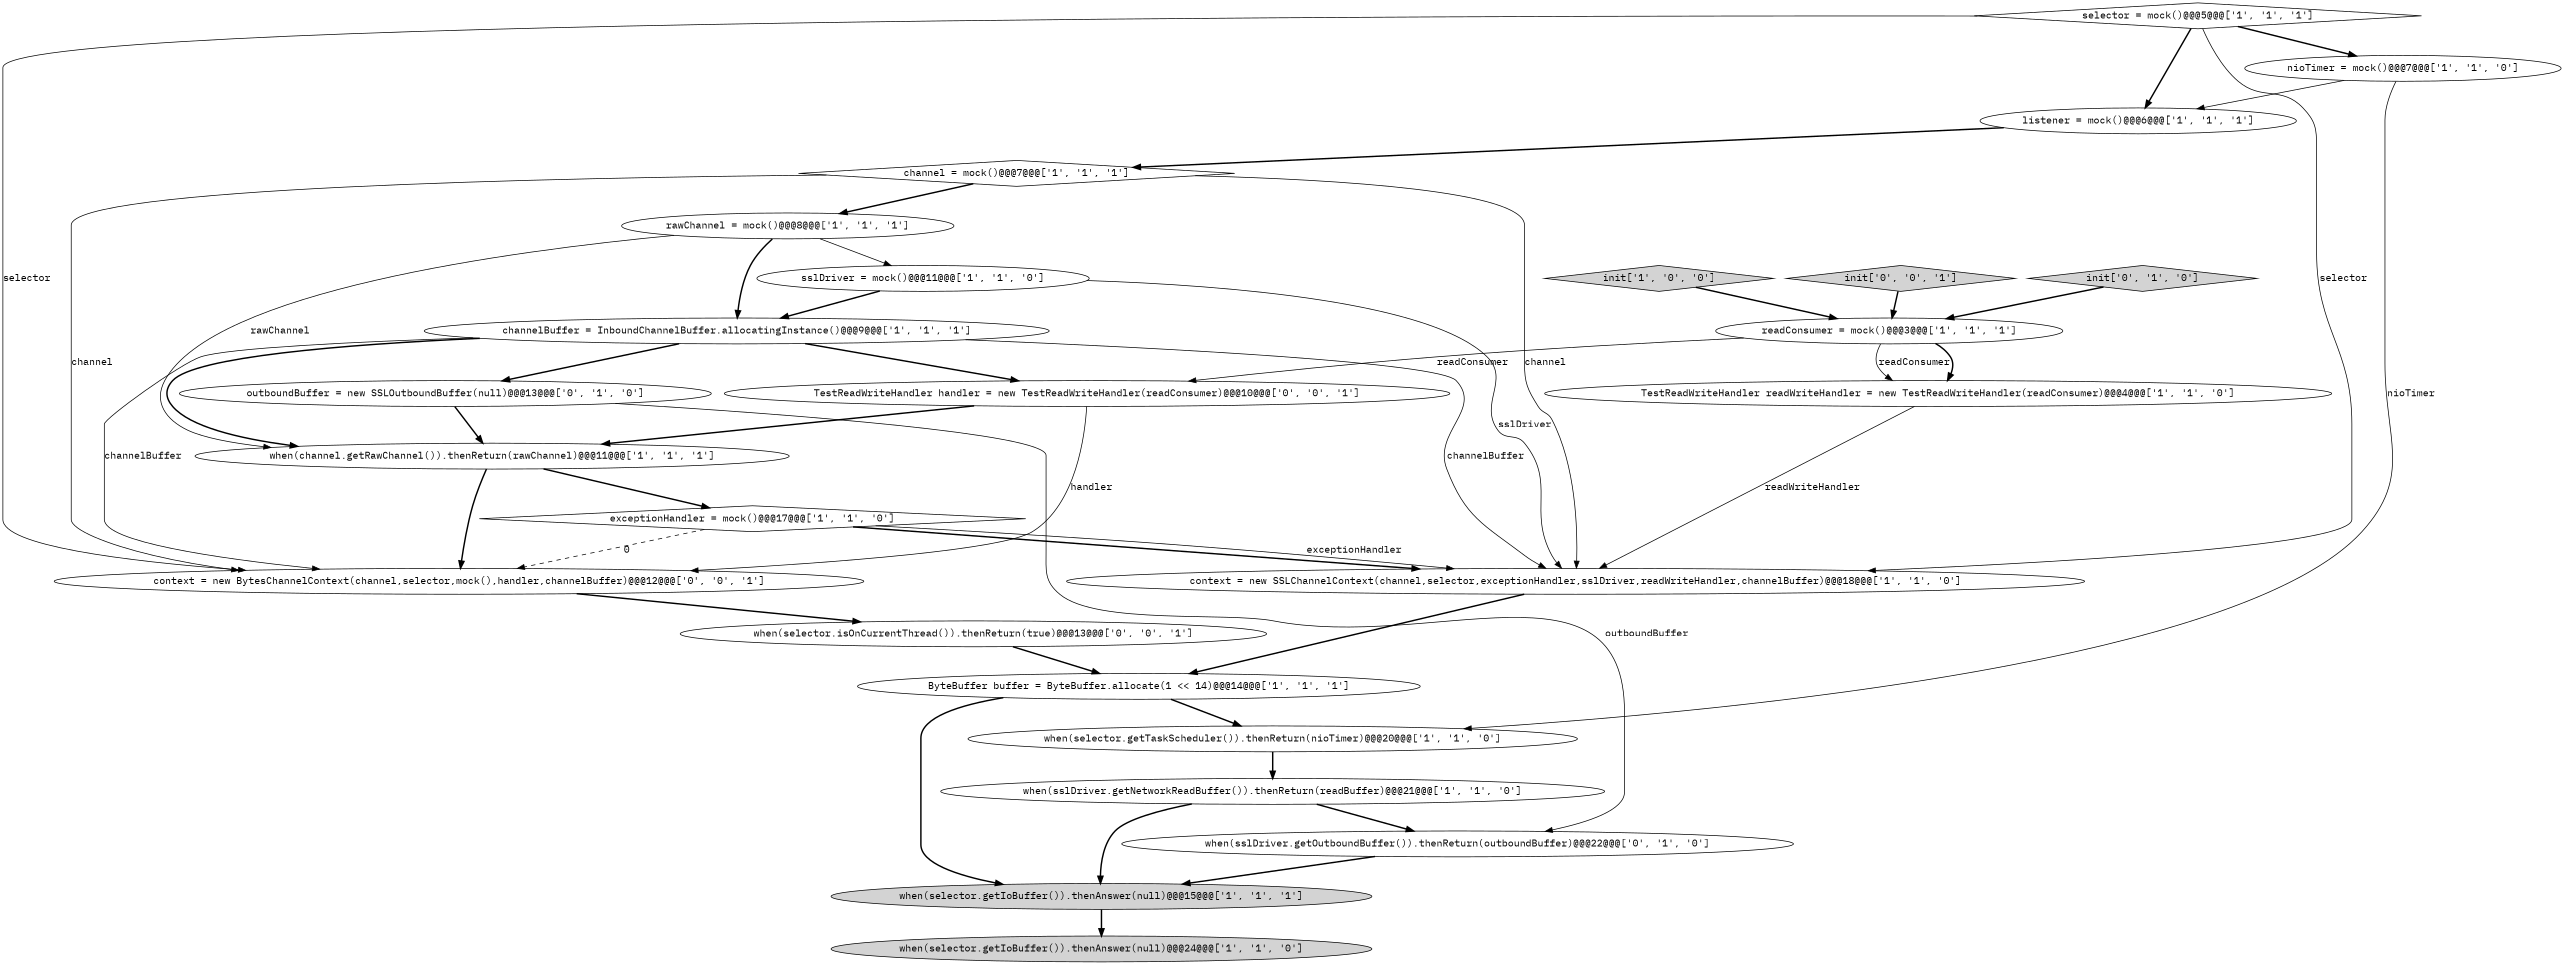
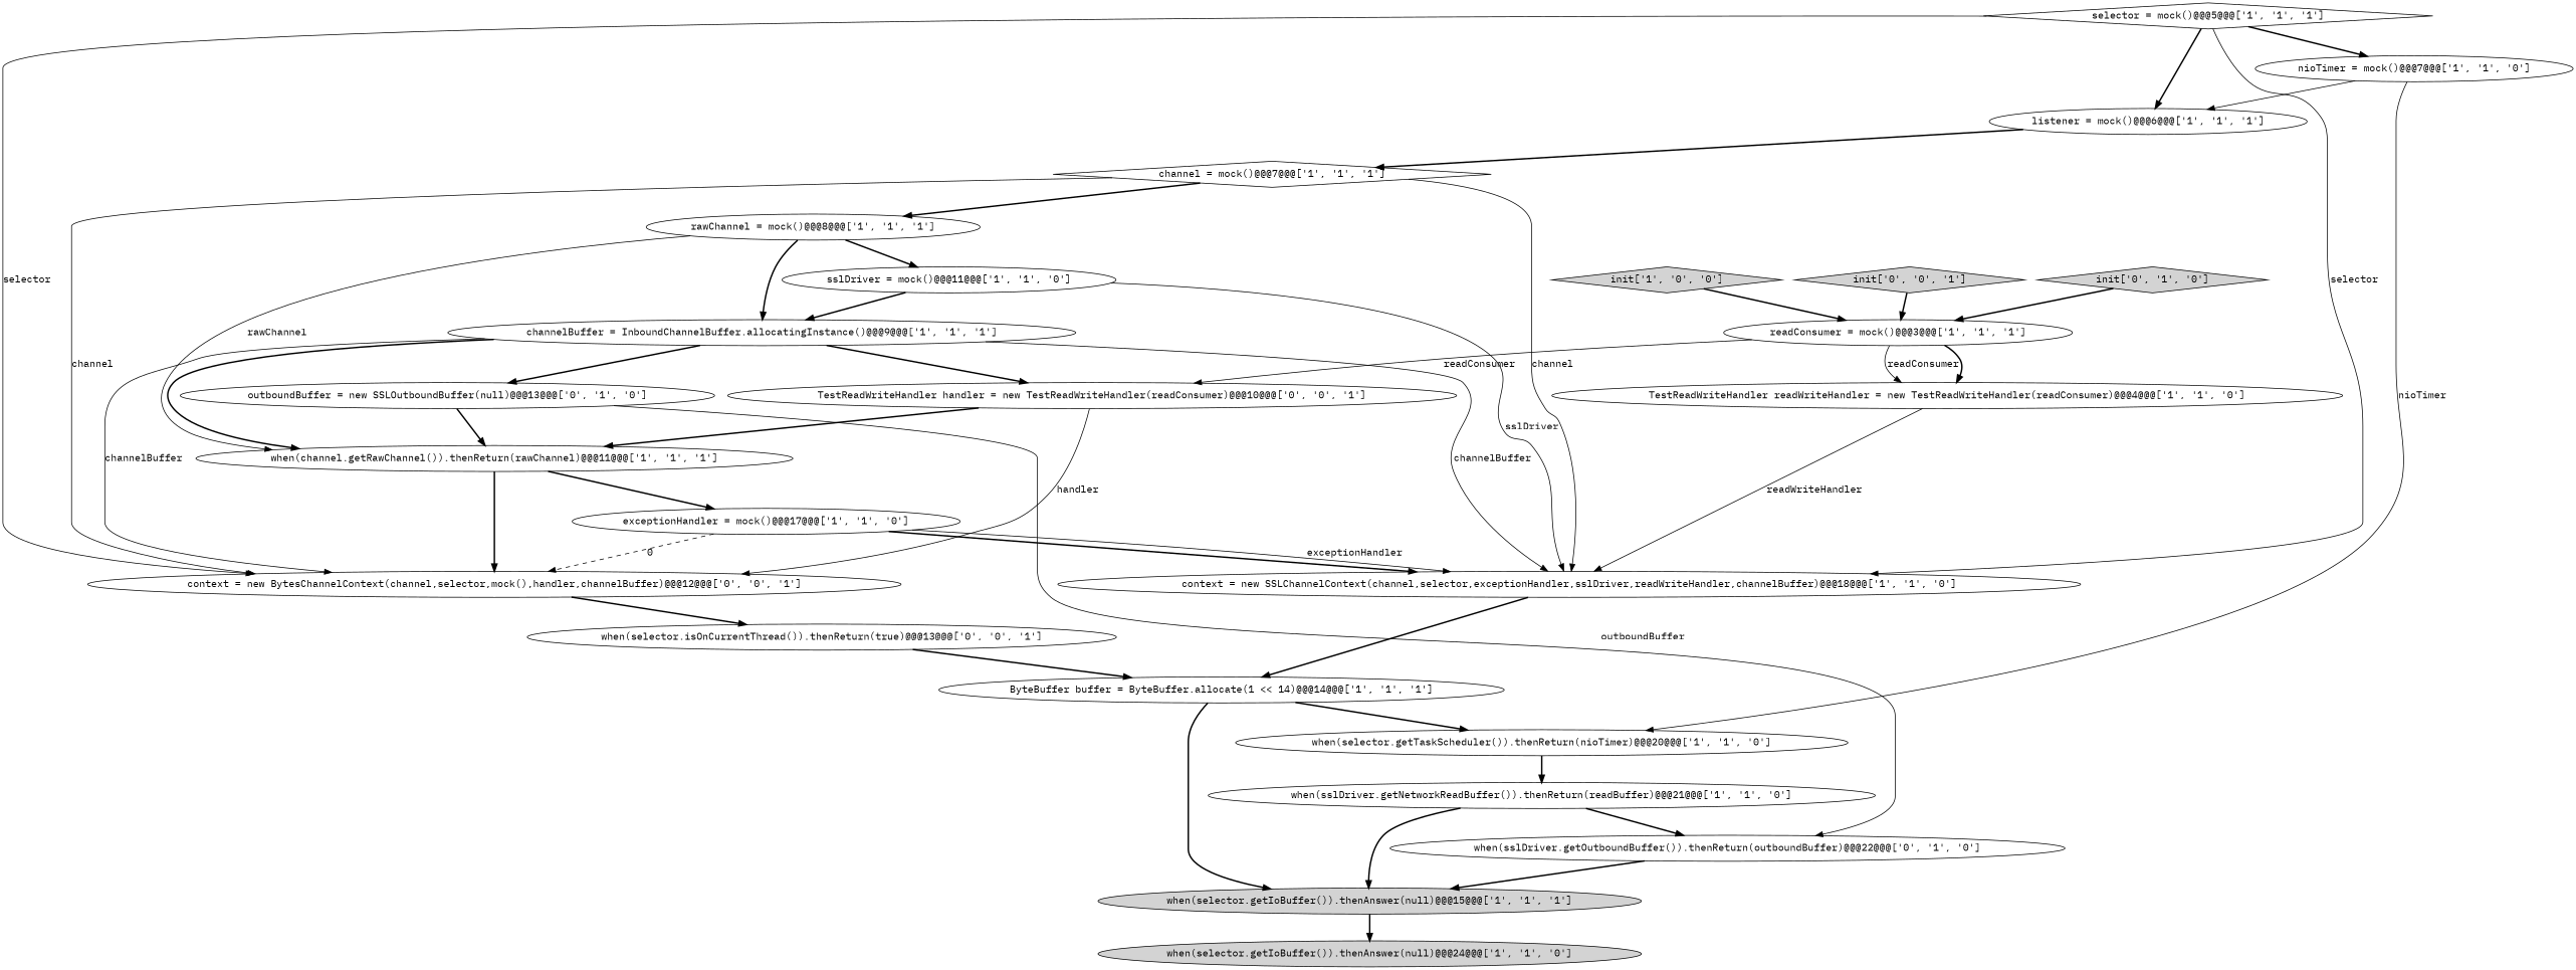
  digraph {
    fontname="IBM Plex Mono"
    node [fillcolor=white fontname="IBM Plex Mono" shape=ellipse style=filled]
    edge [fontname="IBM Plex Mono" style=bold]
    n1 [fillcolor=lightgray label="when(selector.getIoBuffer()).thenAnswer(null)@@@24@@@['1', '1', '0']"]
    n2 [label="channelBuffer = InboundChannelBuffer.allocatingInstance()@@@9@@@['1', '1', '1']"]
    n3 [label="context = new BytesChannelContext(channel,selector,mock(),handler,channelBuffer)@@@12@@@['0', '0', '1']"]
    n4 [label="TestReadWriteHandler handler = new TestReadWriteHandler(readConsumer)@@@10@@@['0', '0', '1']"]
    n5 [label="outboundBuffer = new SSLOutboundBuffer(null)@@@13@@@['0', '1', '0']"]
    n6 [label="context = new SSLChannelContext(channel,selector,exceptionHandler,sslDriver,readWriteHandler,channelBuffer)@@@18@@@['1', '1', '0']"]
    n7 [label="when(channel.getRawChannel()).thenReturn(rawChannel)@@@11@@@['1', '1', '1']"]
    n8 [label="when(selector.isOnCurrentThread()).thenReturn(true)@@@13@@@['0', '0', '1']"]
    n9 [label="when(sslDriver.getOutboundBuffer()).thenReturn(outboundBuffer)@@@22@@@['0', '1', '0']"]
    n10 [label="ByteBuffer buffer = ByteBuffer.allocate(1 << 14)@@@14@@@['1', '1', '1']"]
-   n11 [label="exceptionHandler = mock()@@@17@@@['1', '1', '0']" shape=diamond]
+   n11 [label="exceptionHandler = mock()@@@17@@@['1', '1', '0']"]
    n12 [label="when(selector.getTaskScheduler()).thenReturn(nioTimer)@@@20@@@['1', '1', '0']"]
    n13 [label="when(sslDriver.getNetworkReadBuffer()).thenReturn(readBuffer)@@@21@@@['1', '1', '0']"]
    n14 [fillcolor=lightgray label="when(selector.getIoBuffer()).thenAnswer(null)@@@15@@@['1', '1', '1']"]
    n15 [label="TestReadWriteHandler readWriteHandler = new TestReadWriteHandler(readConsumer)@@@4@@@['1', '1', '0']"]
    n16 [label="listener = mock()@@@6@@@['1', '1', '1']"]
    n17 [label="channel = mock()@@@7@@@['1', '1', '1']" shape=diamond]
    n18 [label="rawChannel = mock()@@@8@@@['1', '1', '1']"]
    n19 [fillcolor=lightgray label="init['0', '1', '0']" shape=diamond]
    n20 [label="readConsumer = mock()@@@3@@@['1', '1', '1']"]
    n21 [label="sslDriver = mock()@@@11@@@['1', '1', '0']"]
    n22 [label="selector = mock()@@@5@@@['1', '1', '1']" shape=diamond]
    n23 [label="nioTimer = mock()@@@7@@@['1', '1', '0']"]
    n24 [fillcolor=lightgray label="init['1', '0', '0']" shape=diamond]
    n25 [fillcolor=lightgray label="init['0', '0', '1']" shape=diamond]
    n2 -> n3 [label=channelBuffer style=solid]
    n2 -> n4
    n2 -> n5
    n2 -> n6 [label=channelBuffer style=solid]
    n2 -> n7
    n3 -> n8
    n4 -> n3 [label=handler style=solid]
    n4 -> n7
    n5 -> n7
    n5 -> n9 [label=outboundBuffer style=solid]
    n6 -> n10
    n7 -> n3
    n7 -> n11
    n8 -> n10
    n9 -> n14
    n10 -> n12
    n10 -> n14
    n11 -> n3 [label=0 style=dashed]
    n11 -> n6
    n11 -> n6 [label=exceptionHandler style=solid]
    n12 -> n13
    n13 -> n9
    n13 -> n14
    n14 -> n1
    n15 -> n6 [label=readWriteHandler style=solid]
    n16 -> n17
    n17 -> n3 [label=channel style=solid]
    n17 -> n6 [label=channel style=solid]
    n17 -> n18
    n18 -> n2
    n18 -> n7 [label=rawChannel style=solid]
-   n18 -> n21 [style=solid]
+   n18 -> n21
    n19 -> n20
    n20 -> n4 [label=readConsumer style=solid]
    n20 -> n15 [label=readConsumer style=solid]
    n20 -> n15
    n21 -> n2
    n21 -> n6 [label=sslDriver style=solid]
    n22 -> n3 [label=selector style=solid]
    n22 -> n6 [label=selector style=solid]
    n22 -> n16
    n22 -> n23
    n23 -> n12 [label=nioTimer style=solid]
    n23 -> n16 [style=solid]
    n24 -> n20
    n25 -> n20
  }
